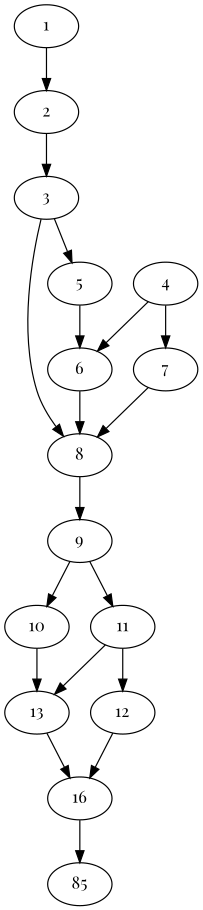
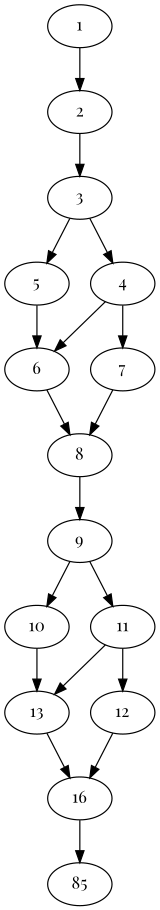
  digraph {
    fontname="Playfair Display"
    node [alpha=0.07 fontname="Playfair Display"]
    edge [fontname="Playfair Display"]
    1 [expect_size=19562496]
    2 [alpha=0.08 expect_size=29915136]
    3 [alpha=0.12 expect_size=50224128]
    4 [alpha=0.18 expect_size=41815040]
    5 [alpha=0.18 expect_size=26785792]
    6 [alpha=0.01 expect_size=6943744]
    7 [alpha=0.08 expect_size=52243456]
    8 [alpha=0.20 expect_size=20823040]
    9 [alpha=0.06 expect_size=46393344]
    10 [expect_size=28201984]
    11 [alpha=0.11 expect_size=30393344]
    13 [alpha=0.03 expect_size=17464320]
    12 [alpha=0.01 expect_size=46468096]
    n14 [alpha=0.09 expect_size=45812736 label=16]
    n15 [alpha=0.16 expect_size=41394176 label=85]
    1 -> 2
    2 -> 3
-   3 -> 8
+   3 -> 4
    3 -> 5
    4 -> 6
    4 -> 7
    5 -> 6
    6 -> 8
    7 -> 8
    8 -> 9
    9 -> 10
    9 -> 11
    10 -> 13
    11 -> 13
    11 -> 12
    13 -> n14
    12 -> n14
    n14 -> n15
  }
